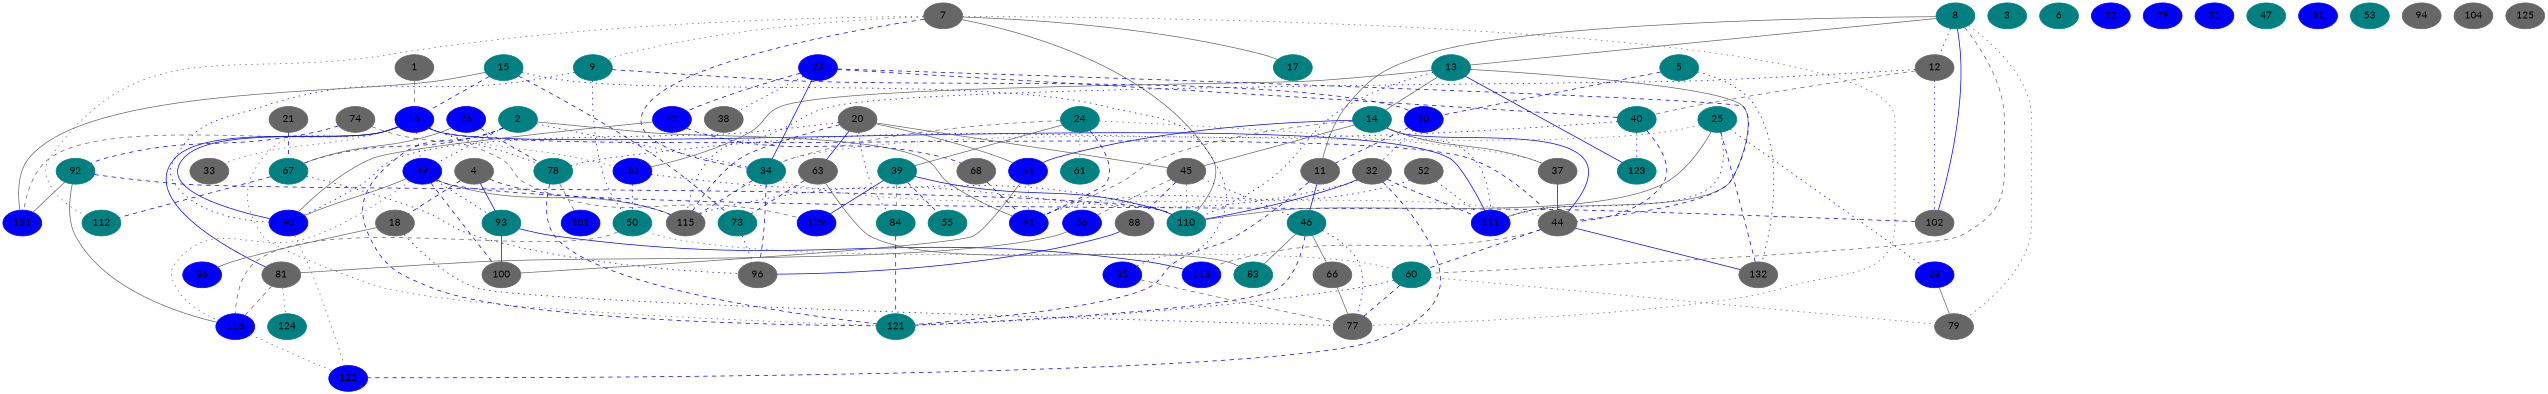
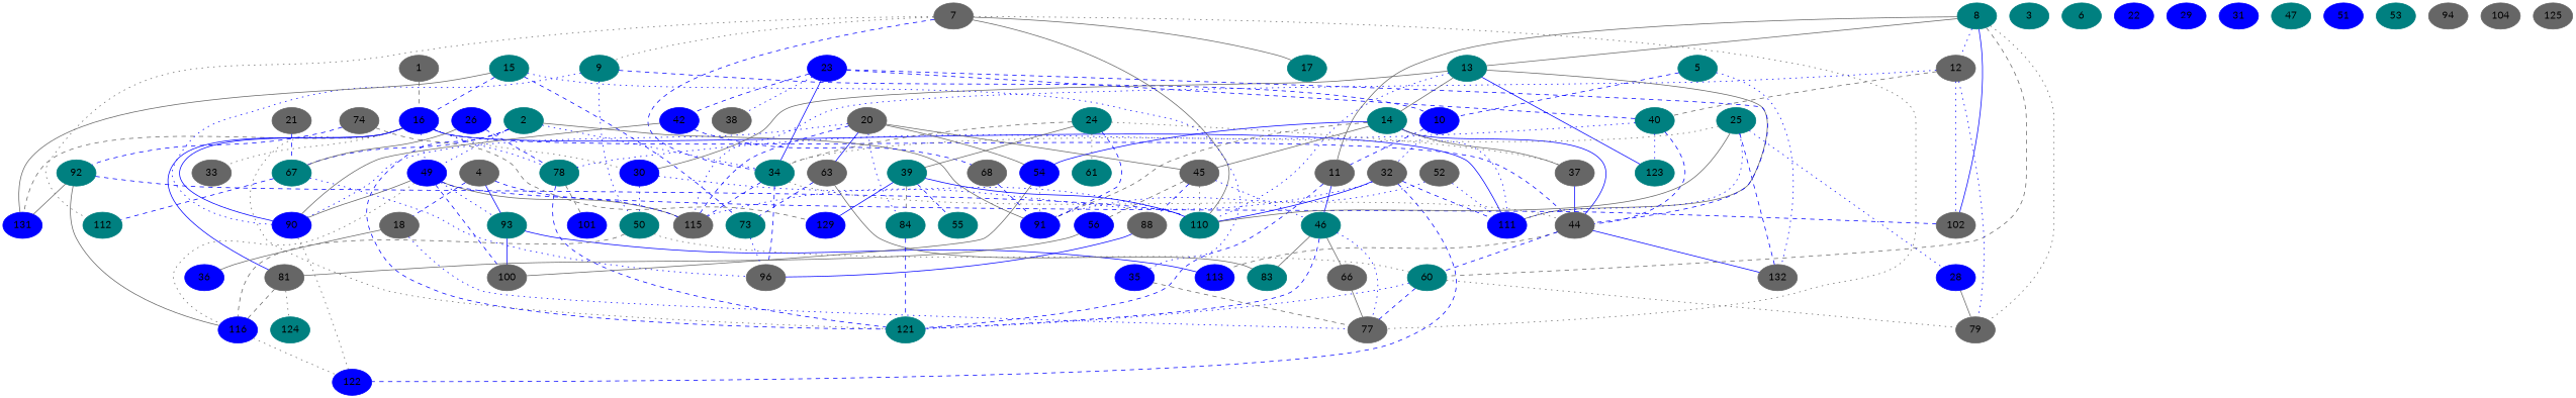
  graph {
    fontname=Lato
    node [color=teal fontname=Lato style=filled]
    edge [color=blue fontname=Lato style=dashed]
    16 [color=blue super="+114"]
    49 [color=blue super="+107"]
    121 [super="+127"]
    90 [color=blue]
    30 [color=blue]
    111 [color=blue super="+120"]
    44 [color=gray40 super="+59"]
    131 [color=blue]
    33 [color=gray40]
    78 [super="+85"]
    81 [color=gray40 super="+126"]
    1 [color=gray40]
    2 [super="+99"]
    34 [super="+109"]
    67 [super="+71"]
    91 [color=blue super="+128"]
    115 [color=gray40 super="+117"]
    96 [color=gray40 super="+106"]
    93 [super="+130"]
    102 [color=gray40]
    100 [color=gray40]
    116 [color=blue]
    112
    3
    4 [color=gray40 super="+72"]
    18 [color=gray40 super="+98"]
    77 [color=gray40]
    36 [color=blue]
    113 [color=blue]
    10 [color=blue super="+62"]
    11 [color=gray40 super="+108"]
    32 [color=gray40 super="+75"]
    5
    132 [color=gray40]
    6
    7 [color=gray40 super="+48"]
    9 [super="+41"]
    17
    110 [super="+118"]
    50
    8 [super="+19"]
    12 [color=gray40 super="+97"]
    13 [super="+65"]
    60 [super="+76"]
    79 [color=gray40 super="+86"]
    46 [super="+103"]
    40 [super="+80"]
    14 [super="+119"]
    123
    122 [color=blue]
    66 [color=gray40 super="+89"]
    83
    37 [color=gray40]
    45 [color=gray40 super="+87"]
    54 [color=blue]
    56 [color=blue]
    88 [color=gray40]
    15 [super="+58"]
    35 [color=blue super="+105"]
    73
    101 [color=blue]
    124
    20 [color=gray40 super="+43"]
    63 [color=gray40]
    84
    21 [color=gray40]
    22 [color=blue]
    23 [color=blue super="+64"]
    38 [color=gray40 super="+70"]
    42 [color=blue super="+82"]
    68 [color=gray40]
    24 [super="+57"]
    39 [super="+95"]
    61
    55
    129 [color=blue]
    25 [super="+27"]
    28 [color=blue]
    26 [color=blue]
    29 [color=blue super="+69"]
    31 [color=blue]
    47
    51 [color=blue]
    52 [color=gray40]
    53
    74 [color=gray40]
    92
    94 [color=gray40]
    104 [color=gray40]
    125 [color=gray40]
    16 -- 49 [style=dotted]
    16 -- 121 [color=gray40 style=dotted]
    16 -- 90 [style=solid]
    16 -- 30 [color=gray40 style=dotted]
    16 -- 111 [style=solid]
    16 -- 44
    16 -- 131 [color=gray40]
    16 -- 33 [color=gray40 style=dotted]
    16 -- 78 [style=dotted]
    16 -- 81 [style=solid]
    49 -- 90 [color=gray40 style=solid]
    49 -- 115 [color=gray40 style=solid]
    49 -- 93 [style=dotted]
    49 -- 102
    49 -- 100
    49 -- 116 [color=gray40 style=dotted]
    90 -- 122 [color=gray40 style=dotted]
    30 -- 110 [style=dotted]
    30 -- 50 [style=dotted]
    44 -- 113 [color=gray40]
    44 -- 132 [style=solid]
    44 -- 60
    78 -- 121
    78 -- 101 [color=gray40]
    81 -- 116 [color=gray40]
    81 -- 124 [color=gray40 style=dotted]
    1 -- 16 [color=gray40]
    2 -- 49 [style=dotted]
    2 -- 121
    2 -- 34 [style=dotted]
    2 -- 67
    2 -- 91 [color=gray40 style=solid]
    34 -- 44 [color=gray40 style=dotted]
    34 -- 115
    34 -- 96
    67 -- 96 [style=dotted]
    67 -- 112
    93 -- 100 [style=solid]
    93 -- 113 [style=solid]
    116 -- 122 [color=gray40 style=dotted]
    4 -- 115
    4 -- 93 [style=solid]
    4 -- 18
    18 -- 77 [style=dotted]
    18 -- 36 [color=gray40 style=solid weight=2]
    10 -- 11
    10 -- 32 [style=dotted]
    11 -- 121
    11 -- 46 [style=solid]
    32 -- 111
    32 -- 115 [style=dotted]
    32 -- 110 [style=solid]
    32 -- 122
    5 -- 10
    5 -- 132 [style=dotted]
    7 -- 34
    7 -- 112 [color=gray40 style=dotted]
    7 -- 77 [color=gray40 style=dotted]
    7 -- 9 [color=gray40 style=dotted]
    7 -- 17 [color=gray40 style=solid]
    7 -- 110 [color=gray40 style=solid]
    9 -- 90 [style=dotted]
    9 -- 10
    9 -- 50 [style=dotted]
    50 -- 116 [color=gray40]
    50 -- 60 [color=gray40 style=dotted]
    8 -- 102 [style=solid]
    8 -- 11 [color=gray40 style=solid]
    8 -- 12 [style=dotted]
    8 -- 13 [color=gray40 style=solid]
    8 -- 60 [color=gray40]
    8 -- 79 [color=gray40 style=dotted]
    12 -- 115 [style=dotted]
    12 -- 102 [style=dotted]
+   12 -- 79 [style=dotted]
    12 -- 40 [color=gray40]
    13 -- 30 [color=gray40 style=solid]
    13 -- 111 [color=gray40 style=solid]
    13 -- 110 [style=dotted]
    13 -- 14 [color=gray40 style=solid]
    13 -- 123 [style=solid]
    60 -- 121 [style=dotted]
    60 -- 77
    60 -- 79 [color=gray40 style=dotted]
    46 -- 121
    46 -- 77 [style=dotted]
    46 -- 66 [color=gray40 style=solid]
    46 -- 83 [color=gray40 style=solid]
    40 -- 44
    40 -- 78 [style=dotted]
    40 -- 123 [style=dotted]
    14 -- 111 [style=dotted]
    14 -- 44 [style=solid]
    14 -- 91 [color=gray40]
    14 -- 37 [color=gray40 style=solid]
    14 -- 45 [color=gray40 style=solid]
    14 -- 54 [style=solid]
    66 -- 77 [color=gray40 style=solid]
    37 -- 44 [style=solid]
    45 -- 110 [color=gray40 style=dotted]
    45 -- 46 [style=dotted]
    45 -- 56 [color=gray40]
    45 -- 88
    54 -- 91 [color=gray40 style=dotted]
    54 -- 100 [color=gray40 style=solid]
    56 -- 81 [color=gray40 style=solid]
    88 -- 96 [style=solid]
    15 -- 16
    15 -- 131 [color=gray40 style=solid]
    15 -- 35 [style=dotted]
    15 -- 73
    35 -- 77 [color=gray40]
    73 -- 96 [style=dotted]
    20 -- 90 [style=dotted]
    20 -- 115
    20 -- 45 [color=gray40 style=solid]
    20 -- 54 [color=gray40 style=solid]
    20 -- 63 [style=solid]
    20 -- 84 [style=dotted]
    63 -- 83 [color=gray40 style=solid]
    63 -- 73
    84 -- 121
    21 -- 67
    23 -- 44
    23 -- 34 [style=solid]
    23 -- 40
    23 -- 38 [style=dotted]
    23 -- 42
    42 -- 90 [color=gray40 style=solid]
    42 -- 68
    68 -- 91
    24 -- 34 [color=gray40]
    24 -- 91
    24 -- 37 [color=gray40 style=dotted]
    24 -- 39 [color=gray40 style=solid]
    24 -- 61 [color=gray40 style=dotted]
    39 -- 110 [style=solid]
    39 -- 84 [color=gray40]
    39 -- 55
    39 -- 129 [style=solid]
    25 -- 111 [style=dotted]
    25 -- 34 [color=gray40 style=dotted]
    25 -- 132
    25 -- 110 [color=gray40 style=solid weight=2]
    25 -- 28 [style=dotted]
    28 -- 79 [color=gray40 style=solid]
    26 -- 78
    26 -- 67 [color=gray40 style=solid]
    52 -- 111 [style=dotted]
    52 -- 91 [style=dotted]
    74 -- 129 [color=gray40]
    74 -- 92
    92 -- 131 [color=gray40 style=solid]
    92 -- 116 [color=gray40 style=solid]
    92 -- 110
  }
